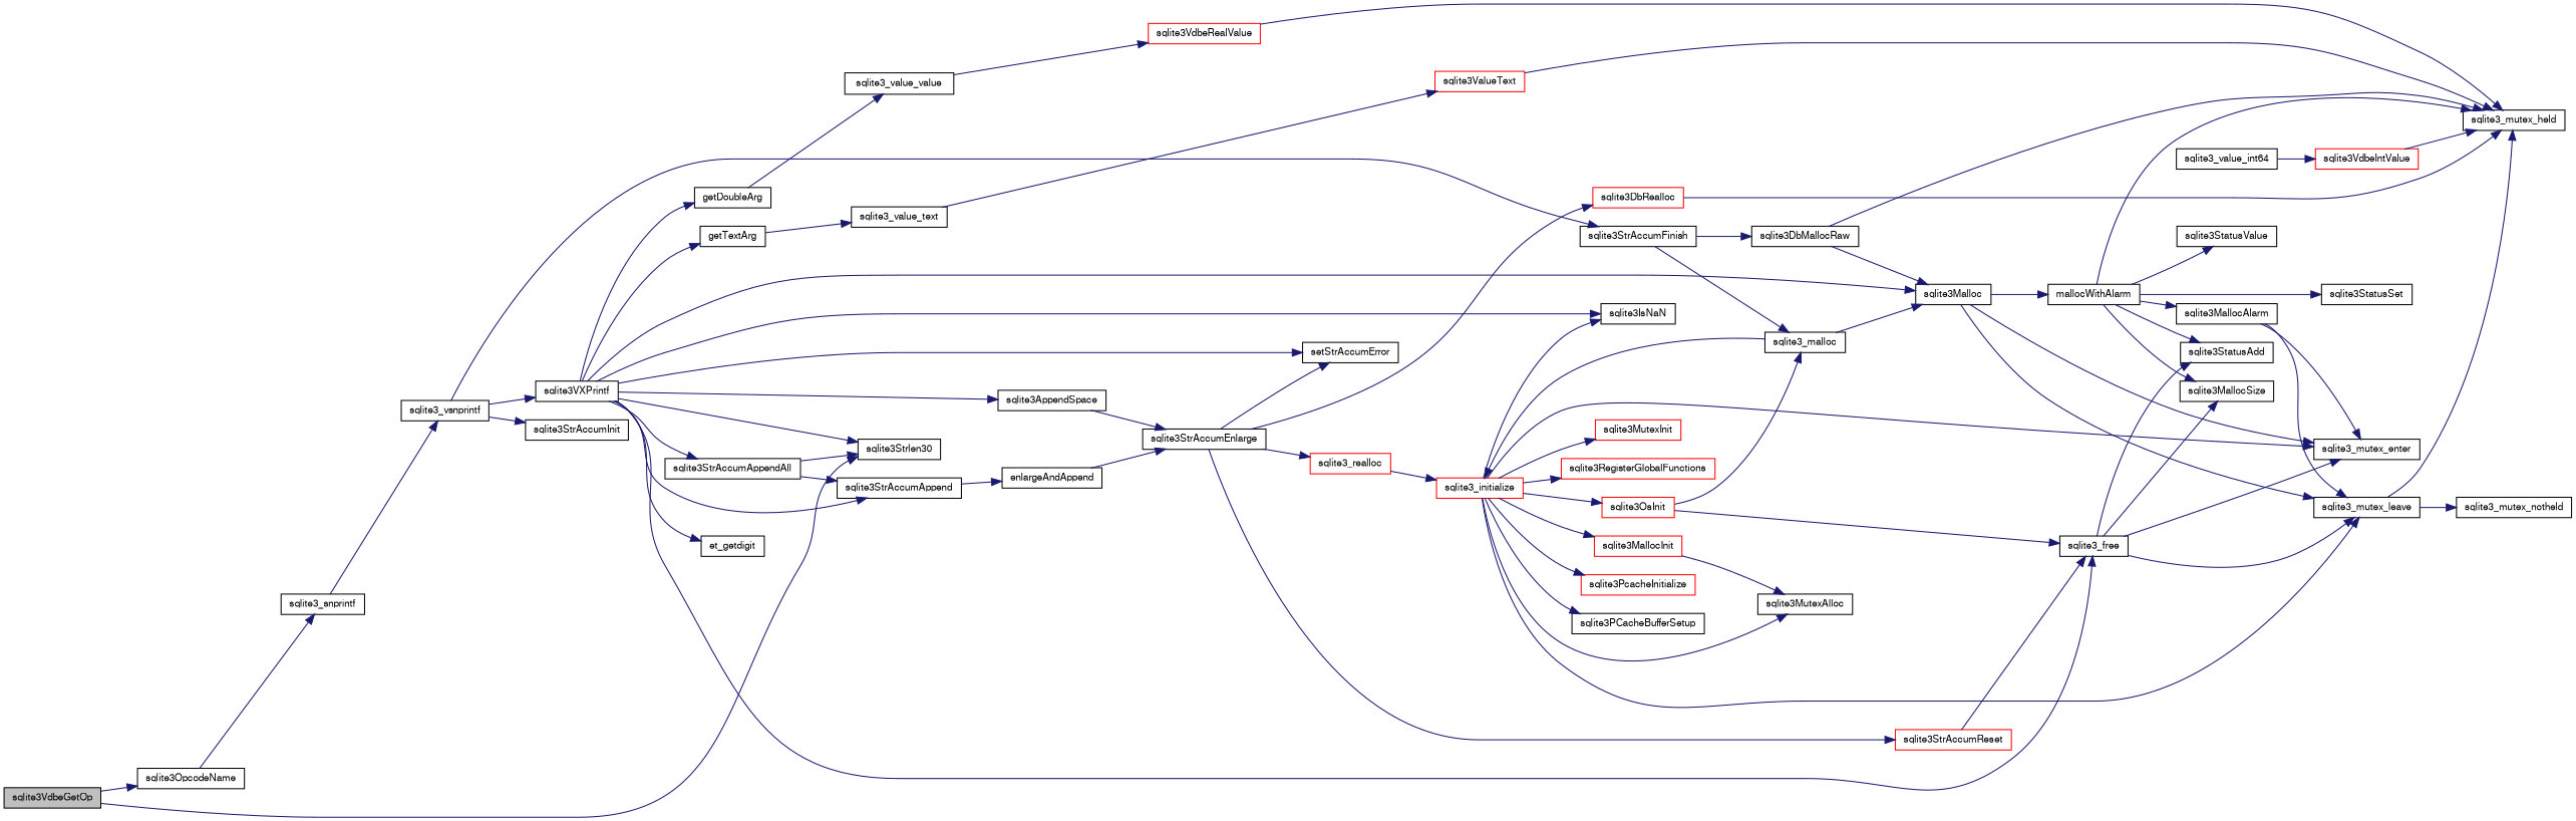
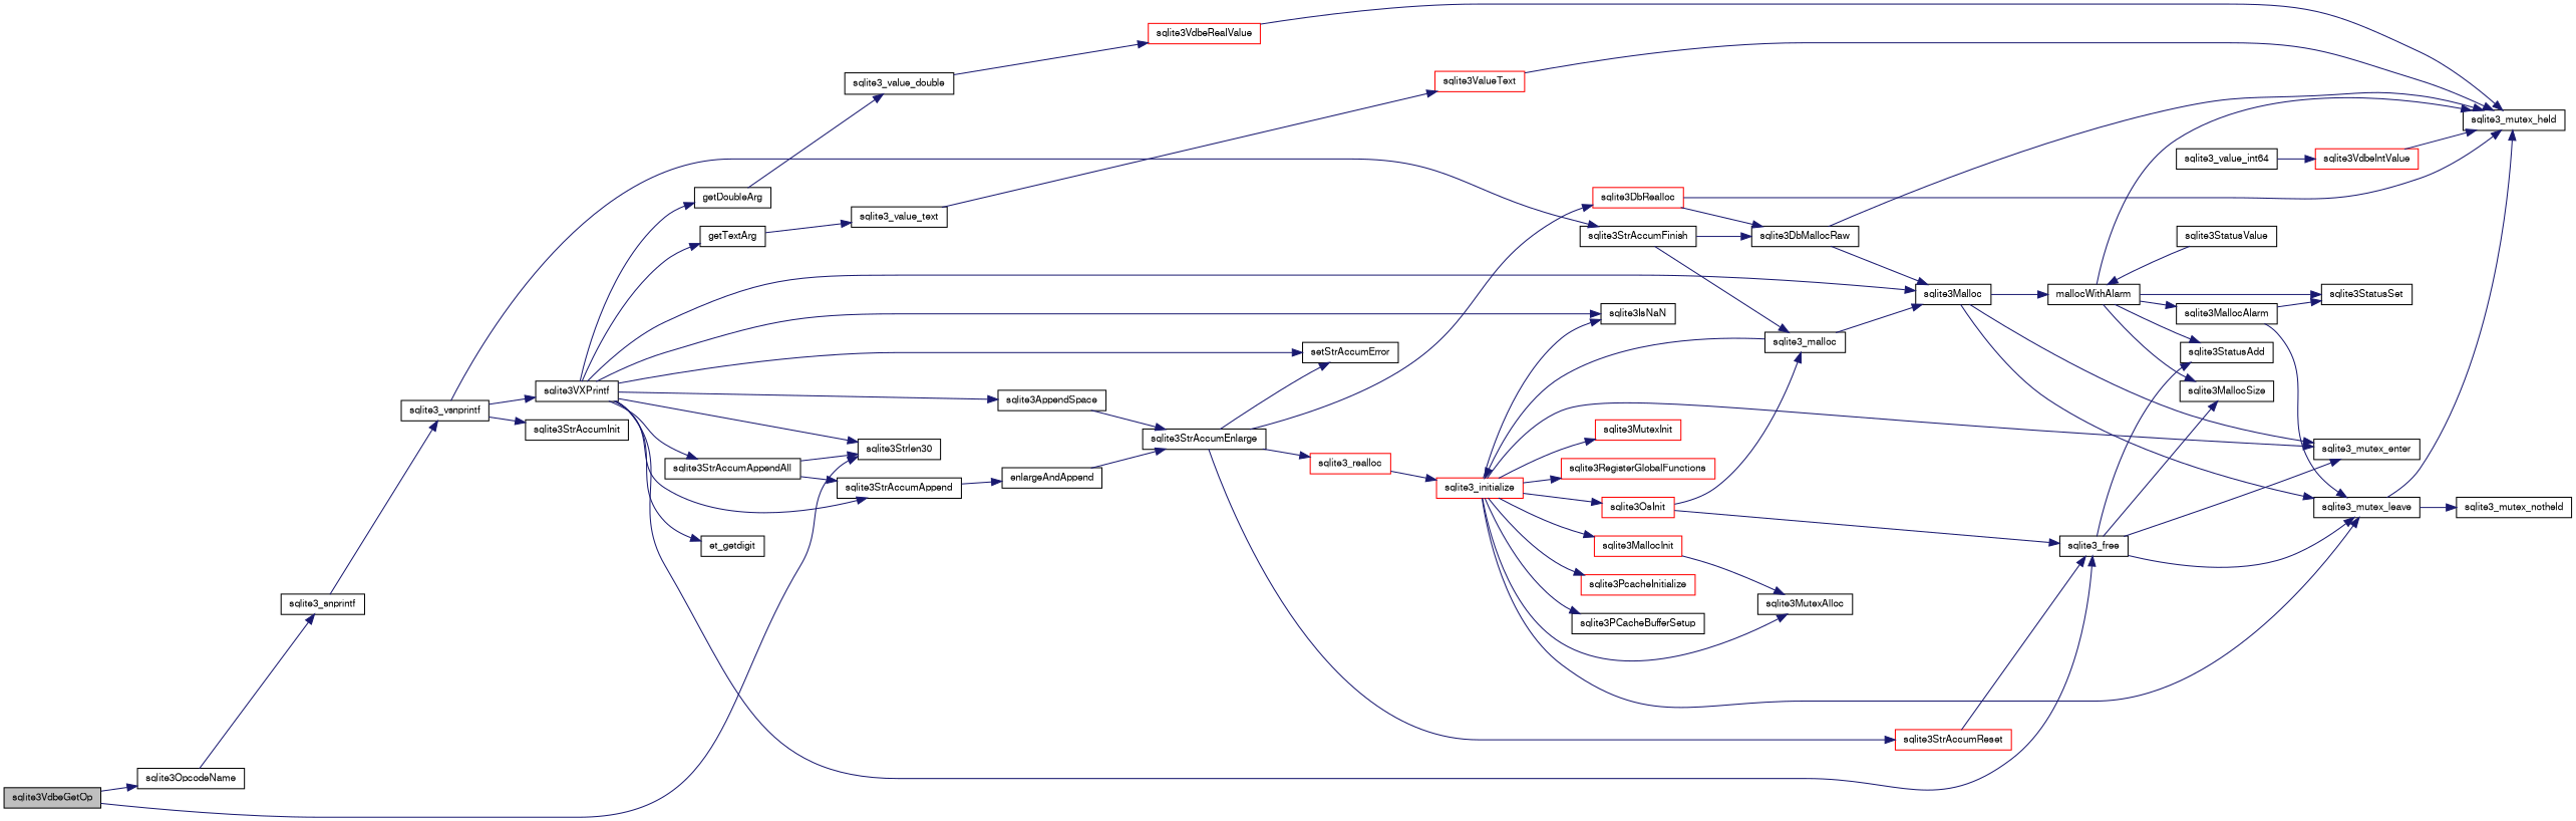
  digraph {
    rankdir=LR
    node [color=black fillcolor=white fontname=FreeSans fontsize=10 shape=record style=filled]
    edge [color=midnightblue fontname=FreeSans fontsize=10 labelfontname=FreeSans labelfontsize=10 style=solid]
    n1 [fillcolor=grey75 fontcolor=black height=0.2 label=sqlite3VdbeGetOp width=0.4]
    n2 [height=0.2 label=sqlite3OpcodeName width=0.4]
    n3 [height=0.2 label=sqlite3Strlen30 width=0.4]
    n4 [height=0.2 label=sqlite3_snprintf width=0.4]
    n5 [height=0.2 label=sqlite3_vsnprintf width=0.4]
    n6 [height=0.2 label=sqlite3StrAccumInit width=0.4]
    n7 [height=0.2 label=sqlite3VXPrintf width=0.4]
    n8 [height=0.2 label=sqlite3StrAccumFinish width=0.4]
    n9 [height=0.2 label=sqlite3StrAccumAppend width=0.4]
    n10 [height=0.2 label=setStrAccumError width=0.4]
    n11 [height=0.2 label=sqlite3_free width=0.4]
    n12 [height=0.2 label=sqlite3Malloc width=0.4]
    n13 [height=0.2 label=sqlite3IsNaN width=0.4]
    n14 [height=0.2 label=getDoubleArg width=0.4]
    n15 [height=0.2 label=et_getdigit width=0.4]
    n16 [height=0.2 label=getTextArg width=0.4]
    n17 [height=0.2 label=sqlite3StrAccumAppendAll width=0.4]
    n18 [height=0.2 label=sqlite3AppendSpace width=0.4]
    n19 [height=0.2 label=sqlite3DbMallocRaw width=0.4]
    n20 [height=0.2 label=sqlite3_malloc width=0.4]
    n21 [height=0.2 label=enlargeAndAppend width=0.4]
    n22 [height=0.2 label=sqlite3_mutex_enter width=0.4]
    n23 [height=0.2 label=sqlite3StatusAdd width=0.4]
    n24 [height=0.2 label=sqlite3MallocSize width=0.4]
    n25 [height=0.2 label=sqlite3_mutex_leave width=0.4]
    n26 [height=0.2 label=mallocWithAlarm width=0.4]
-   n27 [height=0.2 label=sqlite3_value_value width=0.4]
+   n27 [height=0.2 label=sqlite3_value_double width=0.4]
    n28 [height=0.2 label=sqlite3_value_text width=0.4]
    n29 [height=0.2 label=sqlite3StrAccumEnlarge width=0.4]
    n30 [color=red height=0.2 label=sqlite3StrAccumReset width=0.4]
    n31 [color=red height=0.2 label=sqlite3DbRealloc width=0.4]
    n32 [color=red height=0.2 label=sqlite3_realloc width=0.4]
    n33 [height=0.2 label=sqlite3_mutex_held width=0.4]
    n34 [color=red height=0.2 label=sqlite3_initialize width=0.4]
    n35 [height=0.2 label=sqlite3_mutex_notheld width=0.4]
    n36 [height=0.2 label=sqlite3StatusSet width=0.4]
    n37 [height=0.2 label=sqlite3StatusValue width=0.4]
    n38 [height=0.2 label=sqlite3MallocAlarm width=0.4]
    n39 [color=red height=0.2 label=sqlite3MutexInit width=0.4]
    n40 [height=0.2 label=sqlite3MutexAlloc width=0.4]
    n41 [color=red height=0.2 label=sqlite3MallocInit width=0.4]
    n42 [color=red height=0.2 label=sqlite3RegisterGlobalFunctions width=0.4]
    n43 [color=red height=0.2 label=sqlite3PcacheInitialize width=0.4]
    n44 [color=red height=0.2 label=sqlite3OsInit width=0.4]
    n45 [height=0.2 label=sqlite3PCacheBufferSetup width=0.4]
    n46 [height=0.2 label=sqlite3_value_int64 width=0.4]
    n47 [color=red height=0.2 label=sqlite3VdbeIntValue width=0.4]
    n48 [color=red height=0.2 label=sqlite3VdbeRealValue width=0.4]
    n49 [color=red height=0.2 label=sqlite3ValueText width=0.4]
    n1 -> n2
    n1 -> n3
    n2 -> n4
    n4 -> n5
    n5 -> n6
    n5 -> n7
    n5 -> n8
    n7 -> n3
    n7 -> n9
    n7 -> n10
    n7 -> n11
    n7 -> n12
    n7 -> n13
    n7 -> n14
    n7 -> n15
    n7 -> n16
    n7 -> n17
    n7 -> n18
    n8 -> n19
    n8 -> n20
    n9 -> n21
    n11 -> n22
    n11 -> n23
    n11 -> n24
    n11 -> n25
    n12 -> n22
    n12 -> n25
    n12 -> n26
    n14 -> n27
    n16 -> n28
    n17 -> n3
    n17 -> n9
    n18 -> n29
    n19 -> n12
    n19 -> n33
    n20 -> n12
    n20 -> n34
    n21 -> n29
    n25 -> n33
    n25 -> n35
    n26 -> n23
    n26 -> n24
    n26 -> n33
    n26 -> n36
-   n26 -> n37
+   n37 -> n26
    n26 -> n38
    n27 -> n48
    n28 -> n49
    n29 -> n10
    n29 -> n30
    n29 -> n31
    n29 -> n32
    n30 -> n11
+   n31 -> n19
    n31 -> n33
    n32 -> n34
    n34 -> n13
    n34 -> n22
    n34 -> n25
    n34 -> n39
    n34 -> n40
    n34 -> n41
    n34 -> n42
    n34 -> n43
    n34 -> n44
    n34 -> n45
-   n38 -> n22
+   n38 -> n36
    n38 -> n25
    n41 -> n40
    n44 -> n11
    n44 -> n20
    n46 -> n47
    n47 -> n33
    n48 -> n33
    n49 -> n33
  }
